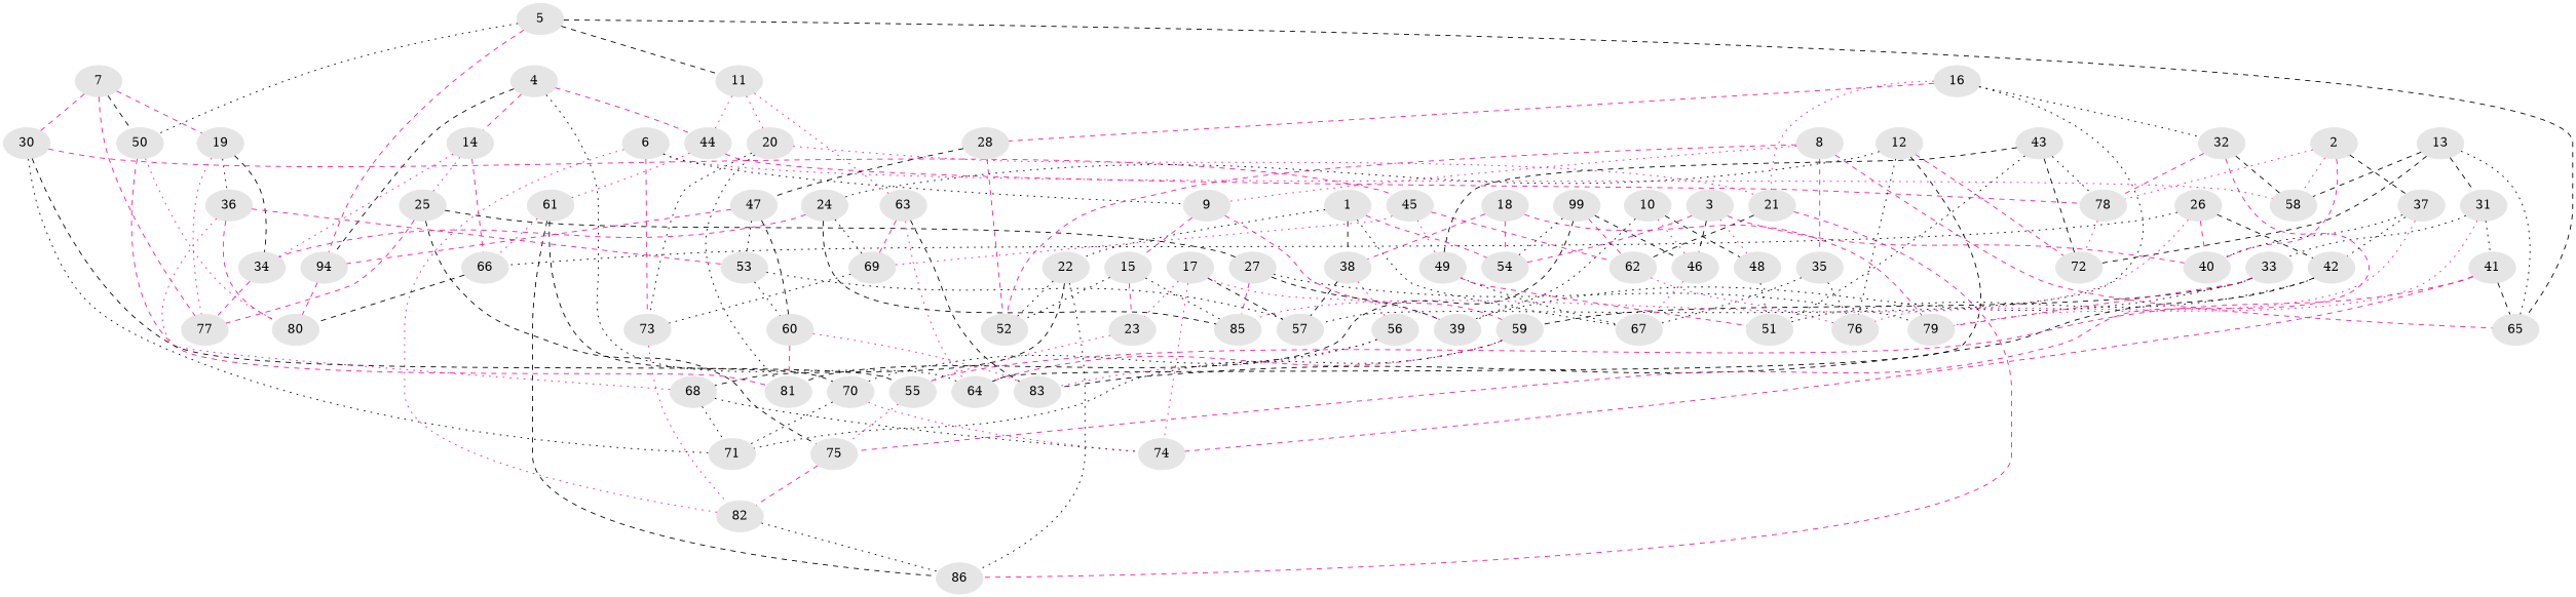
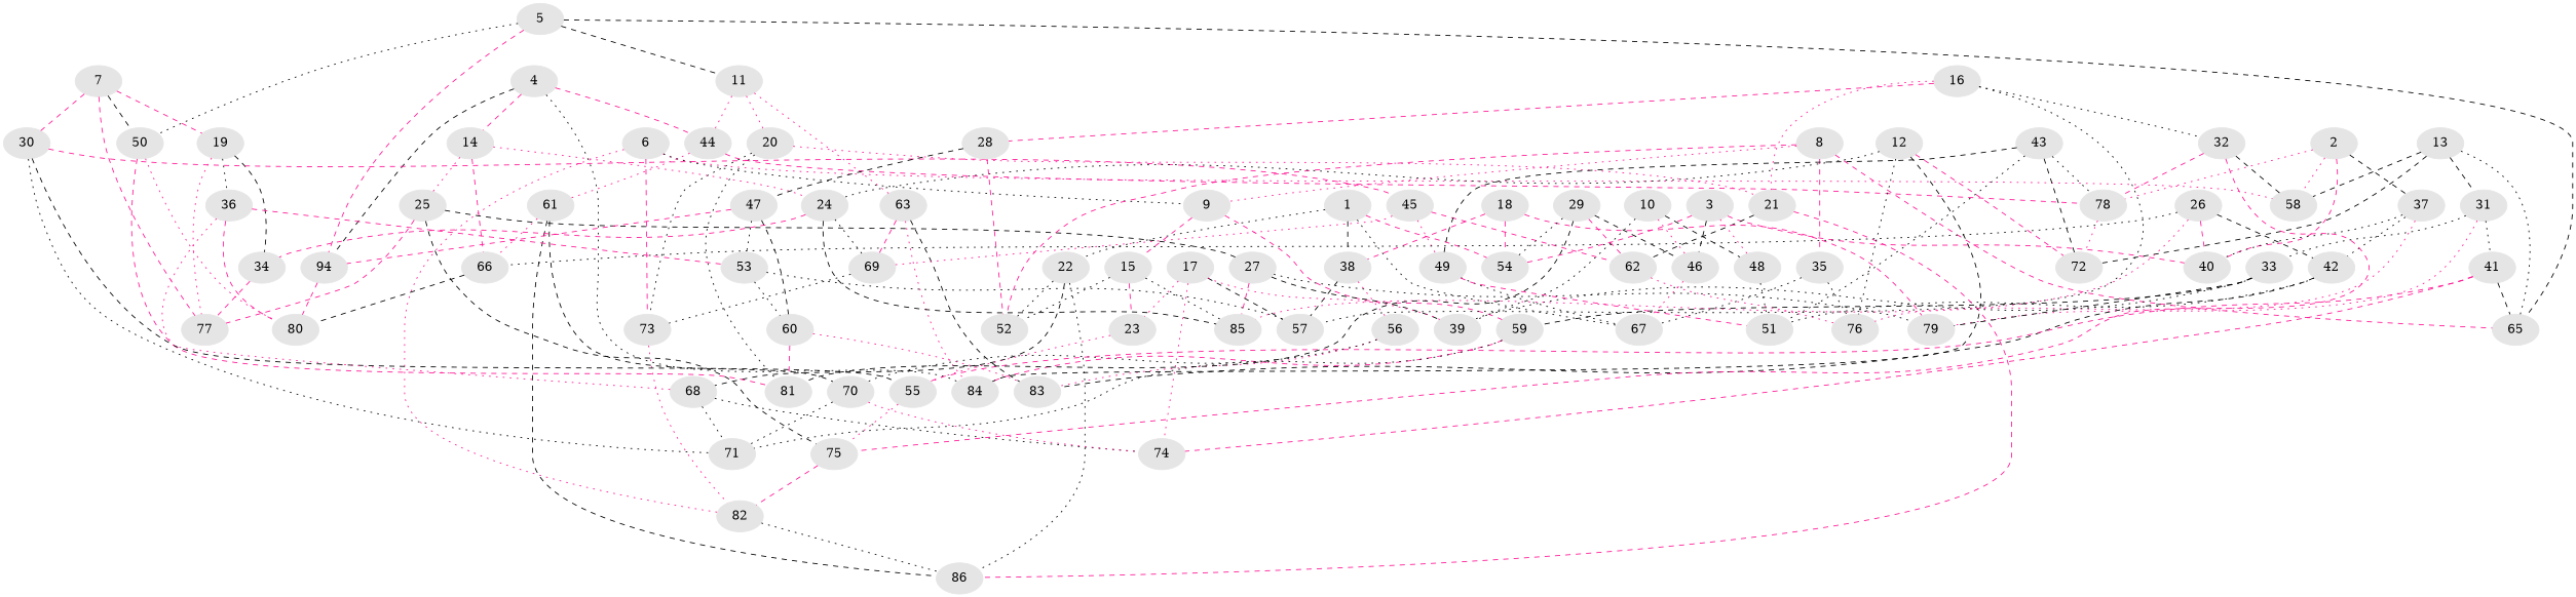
  graph {
    node [color=gray90 style=filled]
    edge [color=deeppink style=dashed]
    1
    22
    38
    54
    67
    52
    86
    68
    57
    56
    2
    37
    40
    58
    78
    76
    42
    72
    3
    46
    48
    51
    4
    14
    44
    n26 [label=94]
-   84 [label=64]
+   84
    25
    34
    66
    61
    80
    5
    11
    50
    65
    20
    63
    81
    6
    9
    73
    82
    15
    59
    7
    19
    30
    77
    36
    55
    45
    71
    8
    35
    23
    85
    10
    39
    21
    69
    83
    12
    24
    13
    31
    79
    33
    41
    27
    75
    16
    28
    32
    62
    47
    17
    74
    18
    53
    26
    60
-   29 [label=99]
+   29
    49
    70
    43
    1 -- 22 [color=black style=dotted]
    1 -- 38 [color=black]
    1 -- 54
    1 -- 67 [color=black style=dotted]
    22 -- 52 [color=black style=dotted]
    22 -- 86 [color=black style=dotted]
    22 -- 68 [color=black]
    38 -- 57 [color=black]
    38 -- 56 [style=dotted]
    68 -- 71 [color=black style=dotted]
    68 -- 74 [color=black style=dotted]
    56 -- 83 [style=dotted]
    56 -- 70 [color=black style=dotted]
    2 -- 37 [color=black]
    2 -- 40
    2 -- 58 [style=dotted]
    2 -- 78 [style=dotted]
    37 -- 40 [color=black style=dotted]
    37 -- 76 [style=dotted]
    37 -- 42 [color=black style=dotted]
    78 -- 72 [style=dotted]
    42 -- 51 [color=black style=dotted]
    42 -- 83 [color=black]
    3 -- 54
    3 -- 40
    3 -- 46 [color=black]
    3 -- 48 [style=dotted]
    46 -- 67 [style=dotted]
    48 -- 51 [color=black style=dotted]
    4 -- 14
    4 -- 44
    4 -- n26 [color=black]
    4 -- 84 [color=black style=dotted]
    14 -- 25 [style=dotted]
-   14 -- 34 [style=dotted]
+   14 -- 24 [style=dotted]
    14 -- 66
    44 -- 78
    44 -- 61 [style=dotted]
    n26 -- 80
    25 -- 77
    25 -- 27 [color=black]
    25 -- 75 [color=black]
    34 -- 77
    66 -- 80 [color=black]
    61 -- 86 [color=black]
    61 -- 66 [style=dotted]
    61 -- 70 [color=black]
    5 -- n26
    5 -- 11 [color=black]
    5 -- 50 [color=black style=dotted]
    5 -- 65 [color=black]
    11 -- 44 [style=dotted]
    11 -- 20 [style=dotted]
    11 -- 63 [style=dotted]
    50 -- 80 [style=dotted]
    50 -- 81
    20 -- 81 [color=black style=dotted]
    20 -- 73 [color=black style=dotted]
    20 -- 21 [style=dotted]
    63 -- 84 [style=dotted]
    63 -- 69
    63 -- 83 [color=black]
    6 -- 58 [style=dotted]
    6 -- 9 [color=black style=dotted]
    6 -- 73
    6 -- 82 [style=dotted]
    9 -- 15
    9 -- 59
    73 -- 82 [style=dotted]
    82 -- 86 [color=black style=dotted]
    15 -- 52 [color=black style=dotted]
    15 -- 23
    15 -- 85 [color=black style=dotted]
    59 -- 84
    59 -- 71 [color=black style=dotted]
    7 -- 50 [color=black]
    7 -- 19
    7 -- 30
    7 -- 77
    19 -- 34 [color=black]
    19 -- 77 [style=dotted]
    19 -- 36 [color=black style=dotted]
    30 -- 55 [color=black]
    30 -- 45
    30 -- 71 [color=black style=dotted]
    36 -- 68 [style=dotted]
    36 -- 80
    36 -- 53
    55 -- 75 [style=dotted]
    45 -- 69 [style=dotted]
    45 -- 62
    45 -- 49 [style=dotted]
    8 -- 52
    8 -- 65
    8 -- 9 [style=dotted]
    8 -- 35
    35 -- 67 [color=black style=dotted]
    35 -- 76 [color=black style=dotted]
    23 -- 55 [style=dotted]
    10 -- 46 [style=dotted]
    10 -- 48 [color=black]
    10 -- 39 [color=black style=dotted]
    21 -- 86
    21 -- 62 [color=black]
    69 -- 73 [color=black style=dotted]
    12 -- 76 [color=black style=dotted]
    12 -- 72
    12 -- 84 [color=black]
    12 -- 24 [color=black style=dotted]
    24 -- 34
    24 -- 85 [color=black]
    24 -- 69 [color=black style=dotted]
    13 -- 58 [color=black]
    13 -- 72 [color=black]
    13 -- 65 [color=black style=dotted]
    13 -- 31 [color=black]
    31 -- 79 [style=dotted]
    31 -- 33 [color=black style=dotted]
    31 -- 41 [color=black style=dotted]
    33 -- 59 [color=black]
    33 -- 39 [color=black style=dotted]
-   33 -- 79
+   33 -- 79 [color=black]
    41 -- 65 [color=black]
    41 -- 55
    41 -- 74
    27 -- 85
    27 -- 39 [color=black]
    27 -- 79 [color=black style=dotted]
    75 -- 82
    16 -- 57 [color=black style=dotted]
    16 -- 21 [style=dotted]
    16 -- 28
    16 -- 32 [color=black style=dotted]
    28 -- 52
    28 -- 47 [color=black]
    32 -- 58 [color=black]
    32 -- 78
    32 -- 75
    62 -- 76 [style=dotted]
    47 -- n26
    47 -- 53 [color=black style=dotted]
    47 -- 60 [color=black]
    17 -- 57 [color=black]
    17 -- 23 [style=dotted]
    17 -- 39 [style=dotted]
    17 -- 74 [style=dotted]
    18 -- 38
    18 -- 54
    18 -- 79
    53 -- 57 [color=black style=dotted]
    53 -- 60 [color=black style=dotted]
    26 -- 40
    26 -- 42 [color=black]
    26 -- 66 [color=black style=dotted]
    26 -- 85 [style=dotted]
    60 -- 81
    60 -- 83 [style=dotted]
    29 -- 54 [color=black style=dotted]
    29 -- 46 [color=black]
    29 -- 81 [color=black]
    29 -- 62
    49 -- 67 [color=black style=dotted]
    49 -- 51
    70 -- 71 [color=black style=dotted]
    70 -- 74 [style=dotted]
    43 -- 78 [color=black style=dotted]
    43 -- 72 [color=black]
    43 -- 51 [color=black style=dotted]
    43 -- 49 [color=black]
  }
